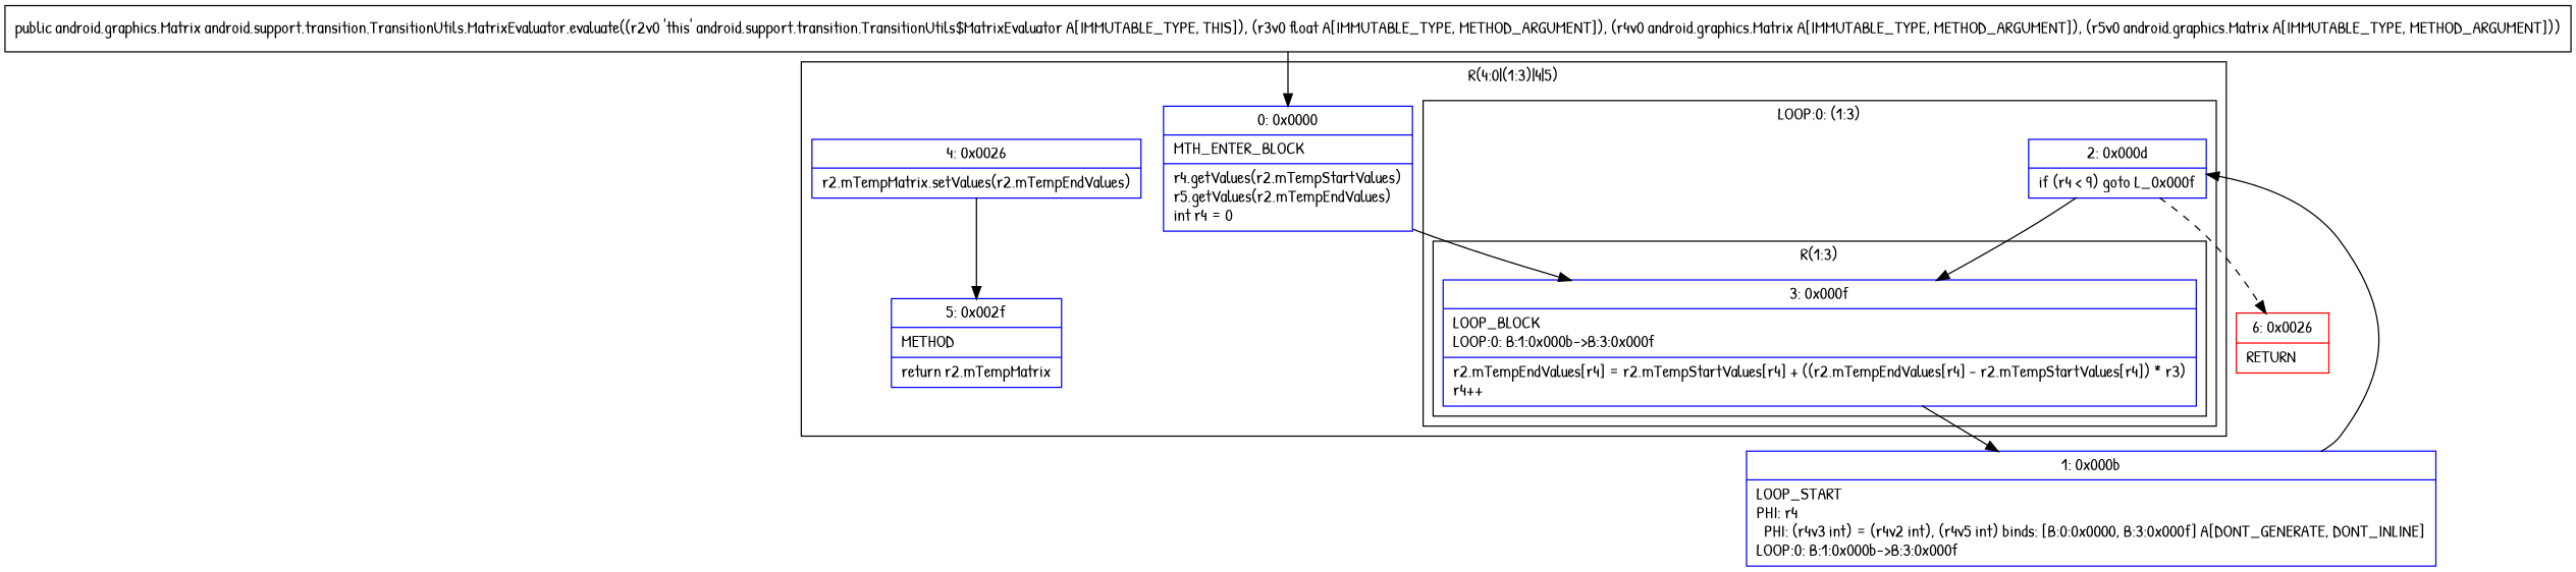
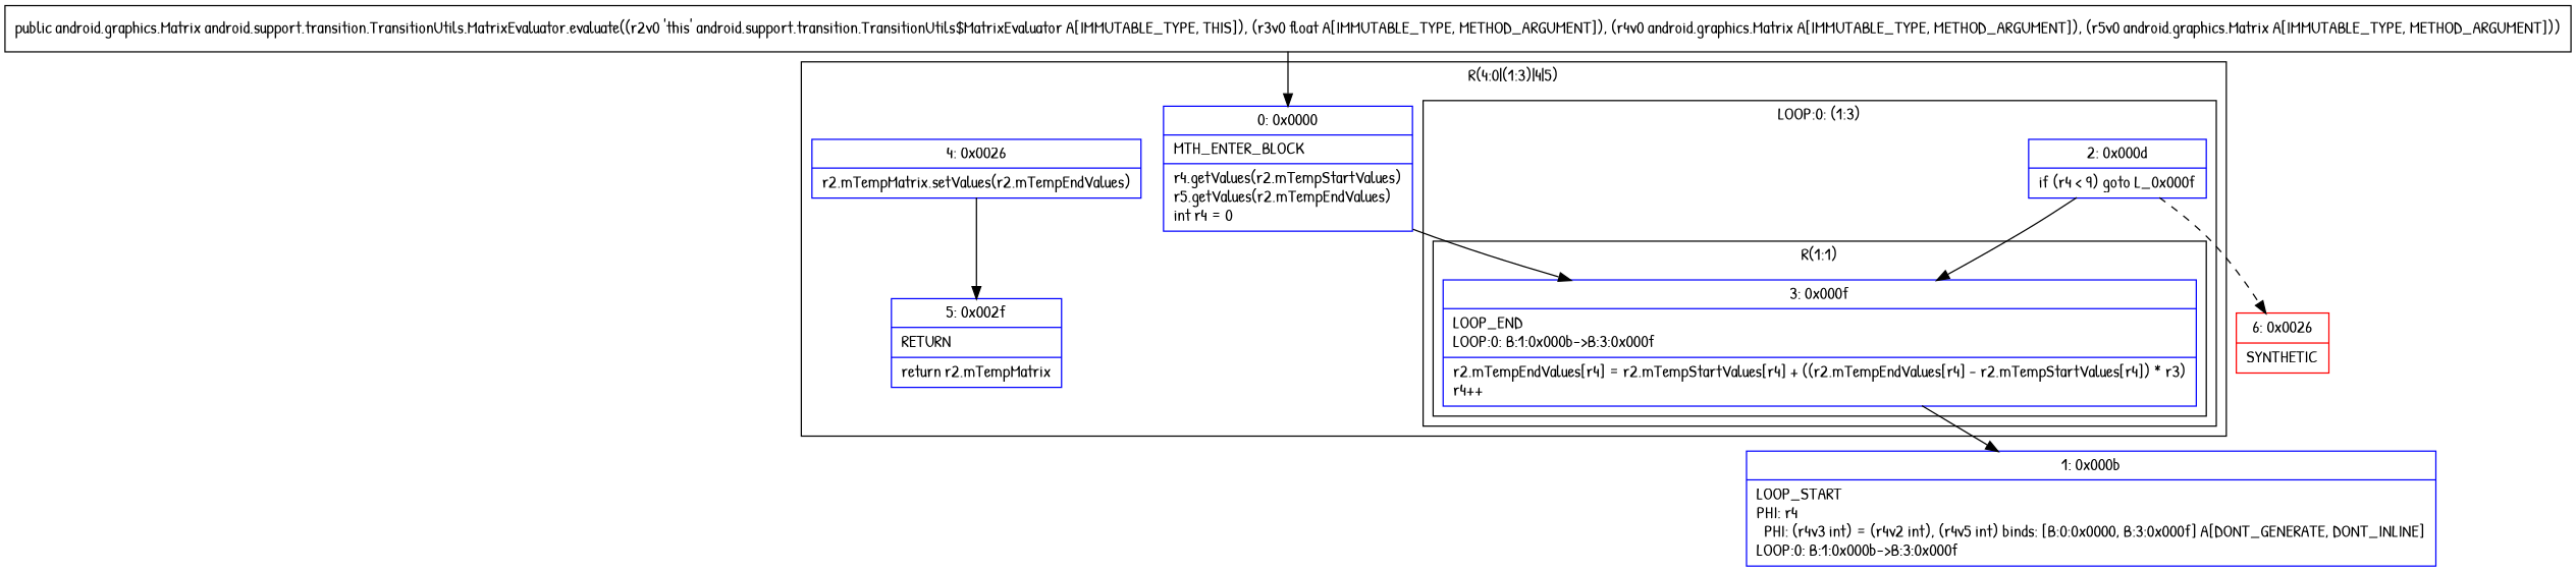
  digraph {
    fontname="Patrick Hand"
    node [color=blue fontname="Patrick Hand" shape=record]
    edge [fontname="Patrick Hand"]
-   n1 [label="{3\:\ 0x000f|LOOP_BLOCK\lLOOP:0: B:1:0x000b\-\>B:3:0x000f\l|r2.mTempEndValues[r4] = r2.mTempStartValues[r4] + ((r2.mTempEndValues[r4] \- r2.mTempStartValues[r4]) * r3)\lr4++\l}"]
+   n1 [label="{3\:\ 0x000f|LOOP_END\lLOOP:0: B:1:0x000b\-\>B:3:0x000f\l|r2.mTempEndValues[r4] = r2.mTempStartValues[r4] + ((r2.mTempEndValues[r4] \- r2.mTempStartValues[r4]) * r3)\lr4++\l}"]
    n2 [label="{2\:\ 0x000d|if (r4 \< 9) goto L_0x000f\l}"]
    n3 [label="{0\:\ 0x0000|MTH_ENTER_BLOCK\l|r4.getValues(r2.mTempStartValues)\lr5.getValues(r2.mTempEndValues)\lint r4 = 0\l}"]
    n4 [label="{4\:\ 0x0026|r2.mTempMatrix.setValues(r2.mTempEndValues)\l}"]
-   n5 [label="{5\:\ 0x002f|METHOD\l|return r2.mTempMatrix\l}"]
+   n5 [label="{5\:\ 0x002f|RETURN\l|return r2.mTempMatrix\l}"]
    n6 [label="{1\:\ 0x000b|LOOP_START\lPHI: r4 \l  PHI: (r4v3 int) = (r4v2 int), (r4v5 int) binds: [B:0:0x0000, B:3:0x000f] A[DONT_GENERATE, DONT_INLINE]\lLOOP:0: B:1:0x000b\-\>B:3:0x000f\l}"]
-   n7 [color=red label="{6\:\ 0x0026|RETURN\l}"]
+   n7 [color=red label="{6\:\ 0x0026|SYNTHETIC\l}"]
    n8 [label="{public android.graphics.Matrix android.support.transition.TransitionUtils.MatrixEvaluator.evaluate((r2v0 'this' android.support.transition.TransitionUtils$MatrixEvaluator A[IMMUTABLE_TYPE, THIS]), (r3v0 float A[IMMUTABLE_TYPE, METHOD_ARGUMENT]), (r4v0 android.graphics.Matrix A[IMMUTABLE_TYPE, METHOD_ARGUMENT]), (r5v0 android.graphics.Matrix A[IMMUTABLE_TYPE, METHOD_ARGUMENT])) }" color=""]
    subgraph cluster_1 {
      label="R(4:0|(1:3)|4|5)"
      n3
      n4
      n5
      subgraph cluster_2 {
        label="LOOP:0: (1:3)"
        n2
        subgraph cluster_3 {
-         label="R(1:3)"
+         label="R(1:1)"
          n1
        }
      }
    }
    n1 -> n6
    n2 -> n1
    n2 -> n7 [style=dashed]
    n3 -> n1
    n4 -> n5
-   n6 -> n2
    n8 -> n3
  }
